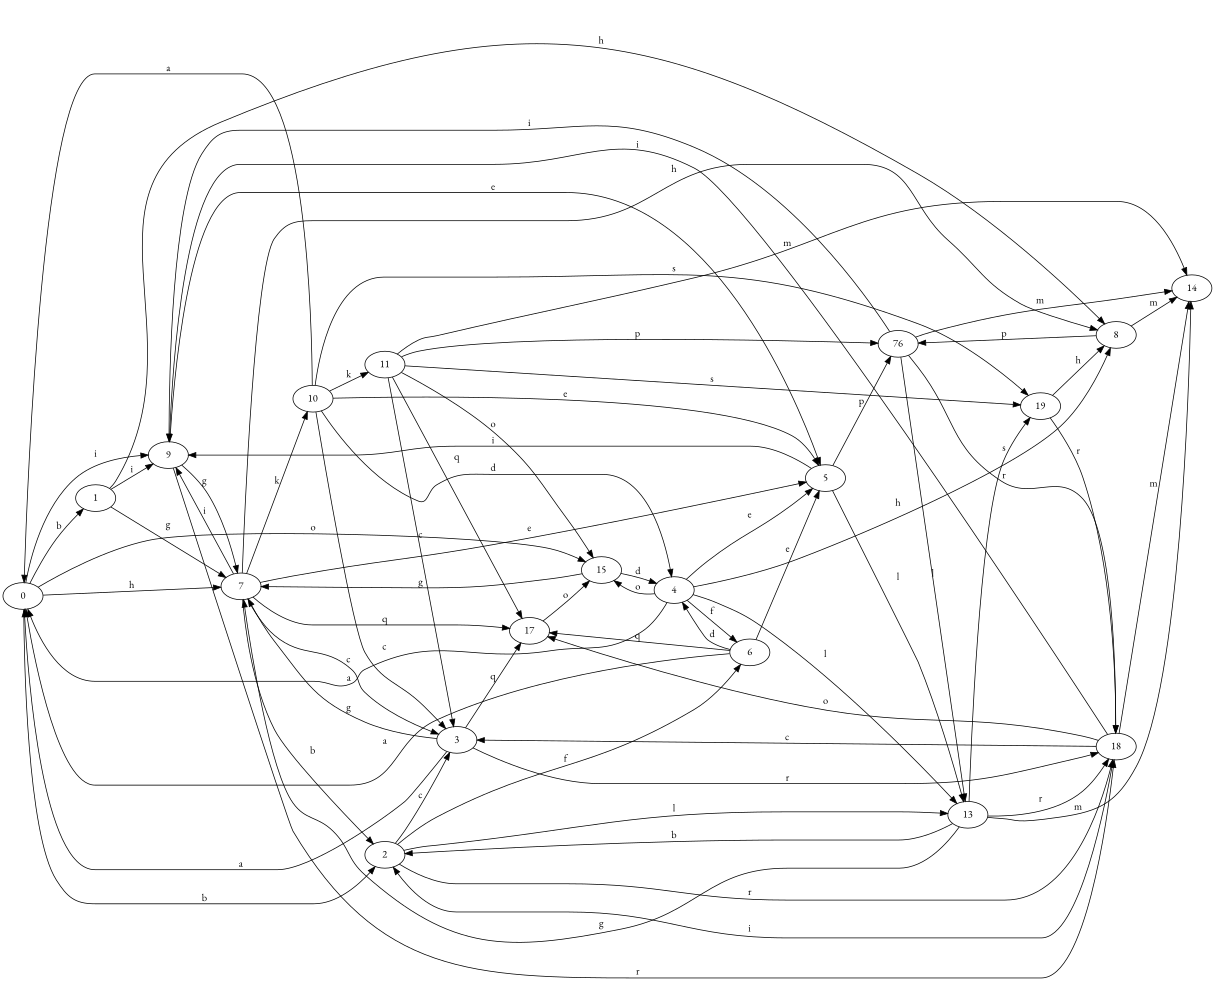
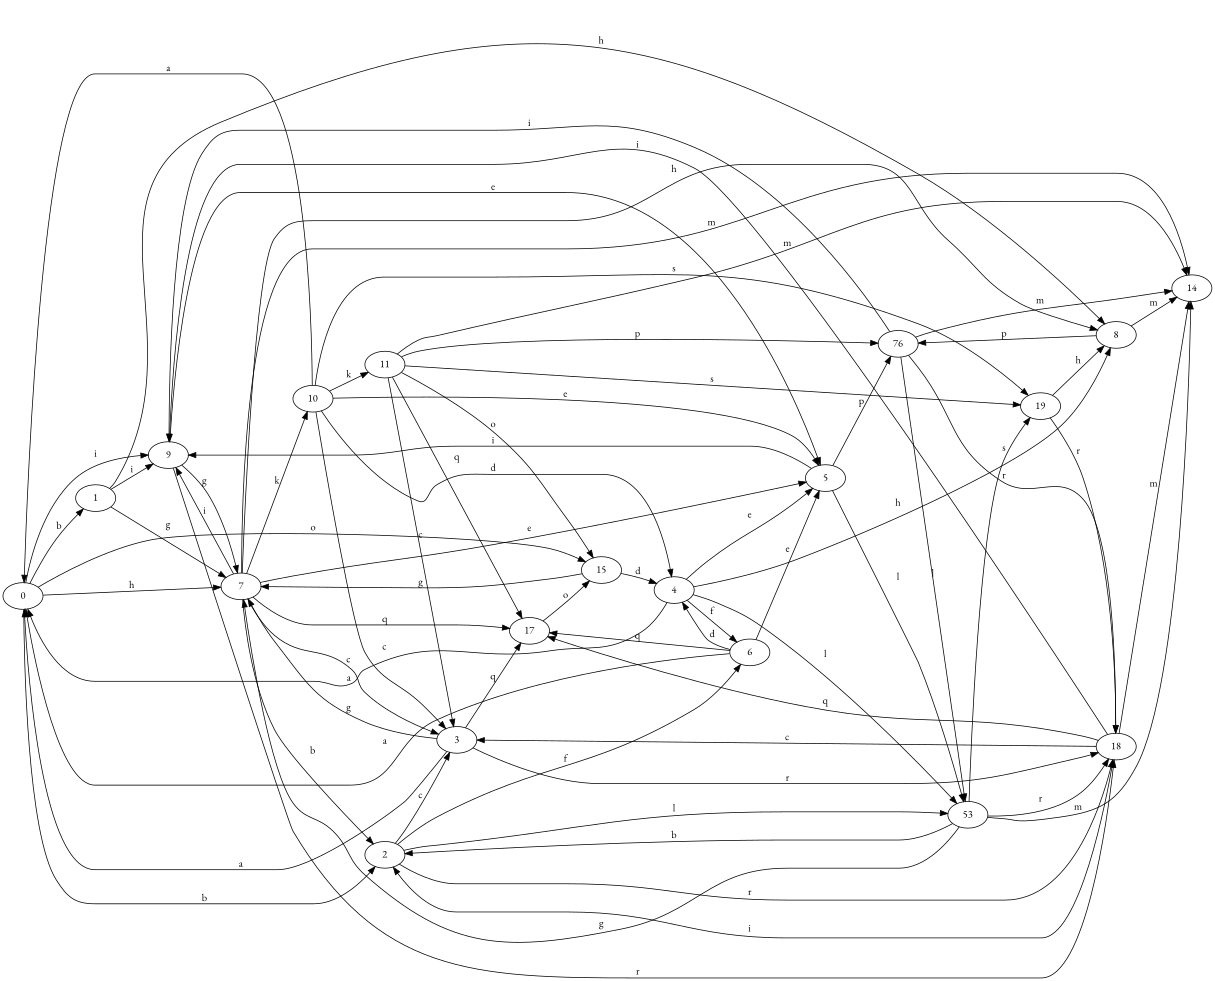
  strict digraph {
    fontname="EB Garamond"
    rankdir=LR
    node [fontname="EB Garamond"]
    edge [fontname="EB Garamond"]
    0
    1
    2
    9
    15
    7
    8
    3
    6
-   13
+   13 [label=53]
    18
    n12 [label=76]
    14
    5
    4
    17
    10
    19
    11
    0 -> 1 [label=b]
    0 -> 2 [label=b]
    0 -> 9 [label=i]
    0 -> 15 [label=o]
    0 -> 7 [label=h]
    1 -> 9 [label=i]
    1 -> 7 [label=g]
    1 -> 8 [label=h]
    2 -> 3 [label=c]
    2 -> 6 [label=f]
    2 -> 13 [label=l]
    2 -> 18 [label=r]
    9 -> 7 [label=g]
    9 -> 18 [label=r]
    9 -> 5 [label=e]
    15 -> 7 [label=g]
    15 -> 4 [label=d]
    7 -> 2 [label=b]
    7 -> 9 [label=i]
    7 -> 8 [label=h]
    7 -> 3 [label=c]
+   7 -> 14 [label=m]
    7 -> 5 [label=e]
    7 -> 17 [label=q]
    7 -> 10 [label=k]
    8 -> n12 [label=p]
    8 -> 14 [label=m]
    3 -> 0 [label=a]
    3 -> 7 [label=g]
    3 -> 18 [label=r]
    3 -> 17 [label=q]
    6 -> 0 [label=a]
    6 -> 5 [label=e]
    6 -> 4 [label=d]
    6 -> 17 [label=q]
    13 -> 2 [label=b]
    13 -> 7 [label=g]
    13 -> 18 [label=r]
    13 -> 14 [label=m]
    13 -> 19 [label=s]
    18 -> 2 [label=i]
    18 -> 9 [label=i]
    18 -> 3 [label=c]
    18 -> 14 [label=m]
-   18 -> 17 [label=o]
+   18 -> 17 [label=q]
    n12 -> 9 [label=i]
    n12 -> 13 [label=l]
    n12 -> 18 [label=r]
    n12 -> 14 [label=m]
    5 -> 9 [label=i]
    5 -> 13 [label=l]
    5 -> n12 [label=p]
    4 -> 0 [label=a]
-   4 -> 15 [label=o]
    4 -> 8 [label=h]
    4 -> 6 [label=f]
    4 -> 13 [label=l]
    4 -> 5 [label=e]
    17 -> 15 [label=o]
    10 -> 0 [label=a]
    10 -> 3 [label=c]
    10 -> 5 [label=e]
    10 -> 4 [label=d]
    10 -> 19 [label=s]
    10 -> 11 [label=k]
    19 -> 8 [label=h]
    19 -> 18 [label=r]
    11 -> 15 [label=o]
    11 -> 3 [label=c]
    11 -> n12 [label=p]
    11 -> 14 [label=m]
    11 -> 17 [label=q]
    11 -> 19 [label=s]
  }
